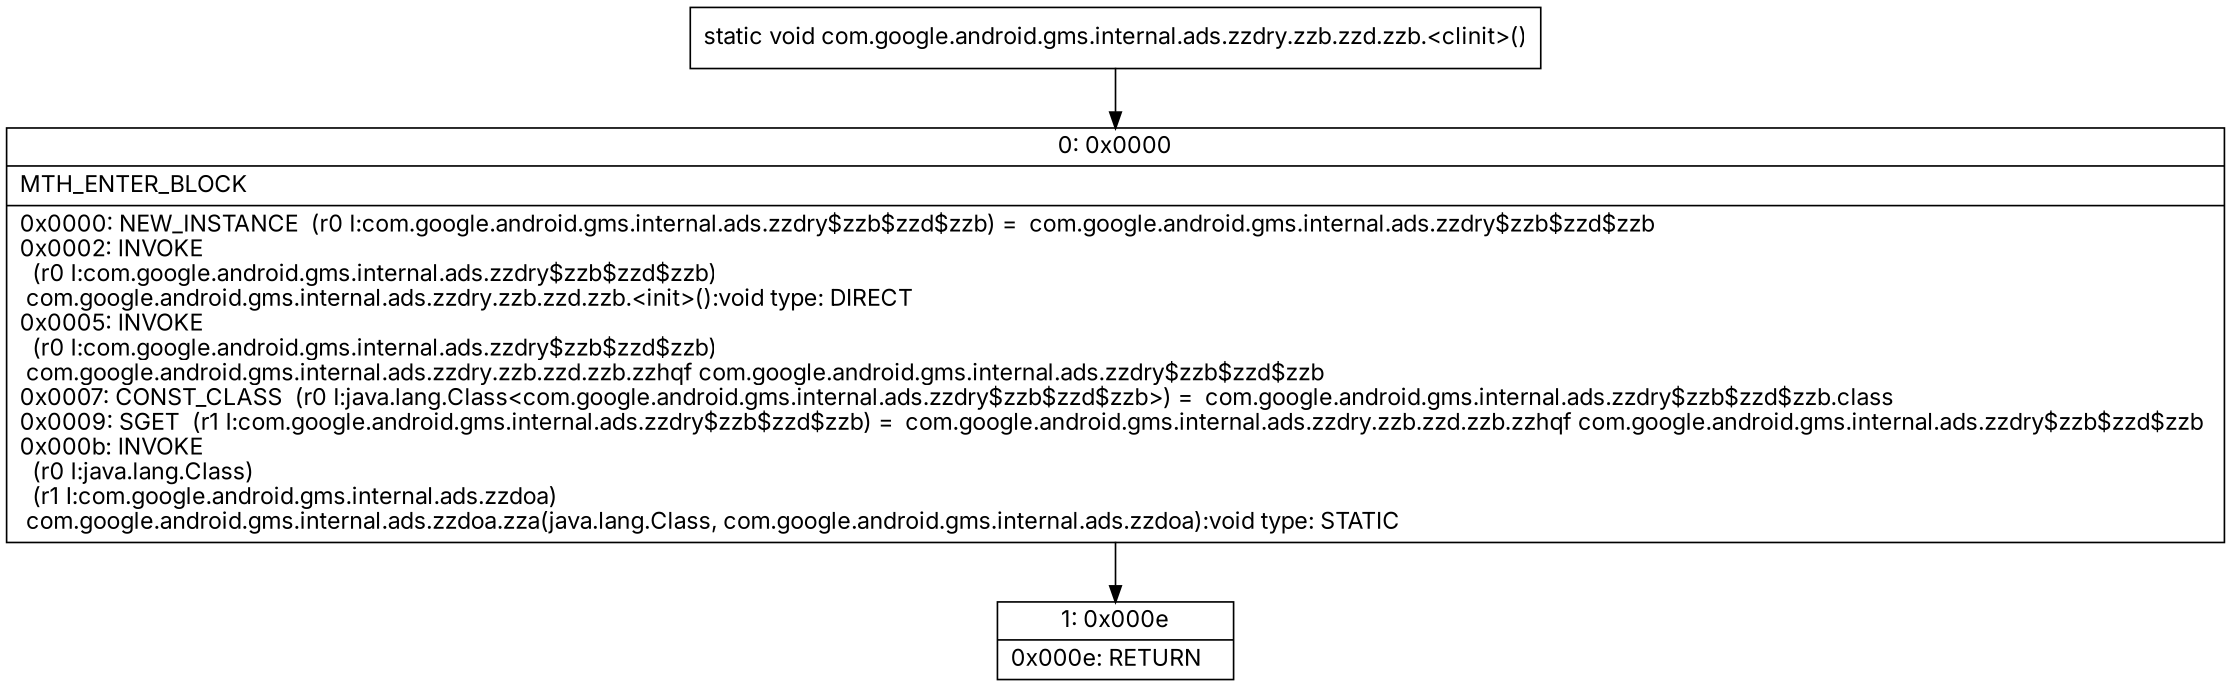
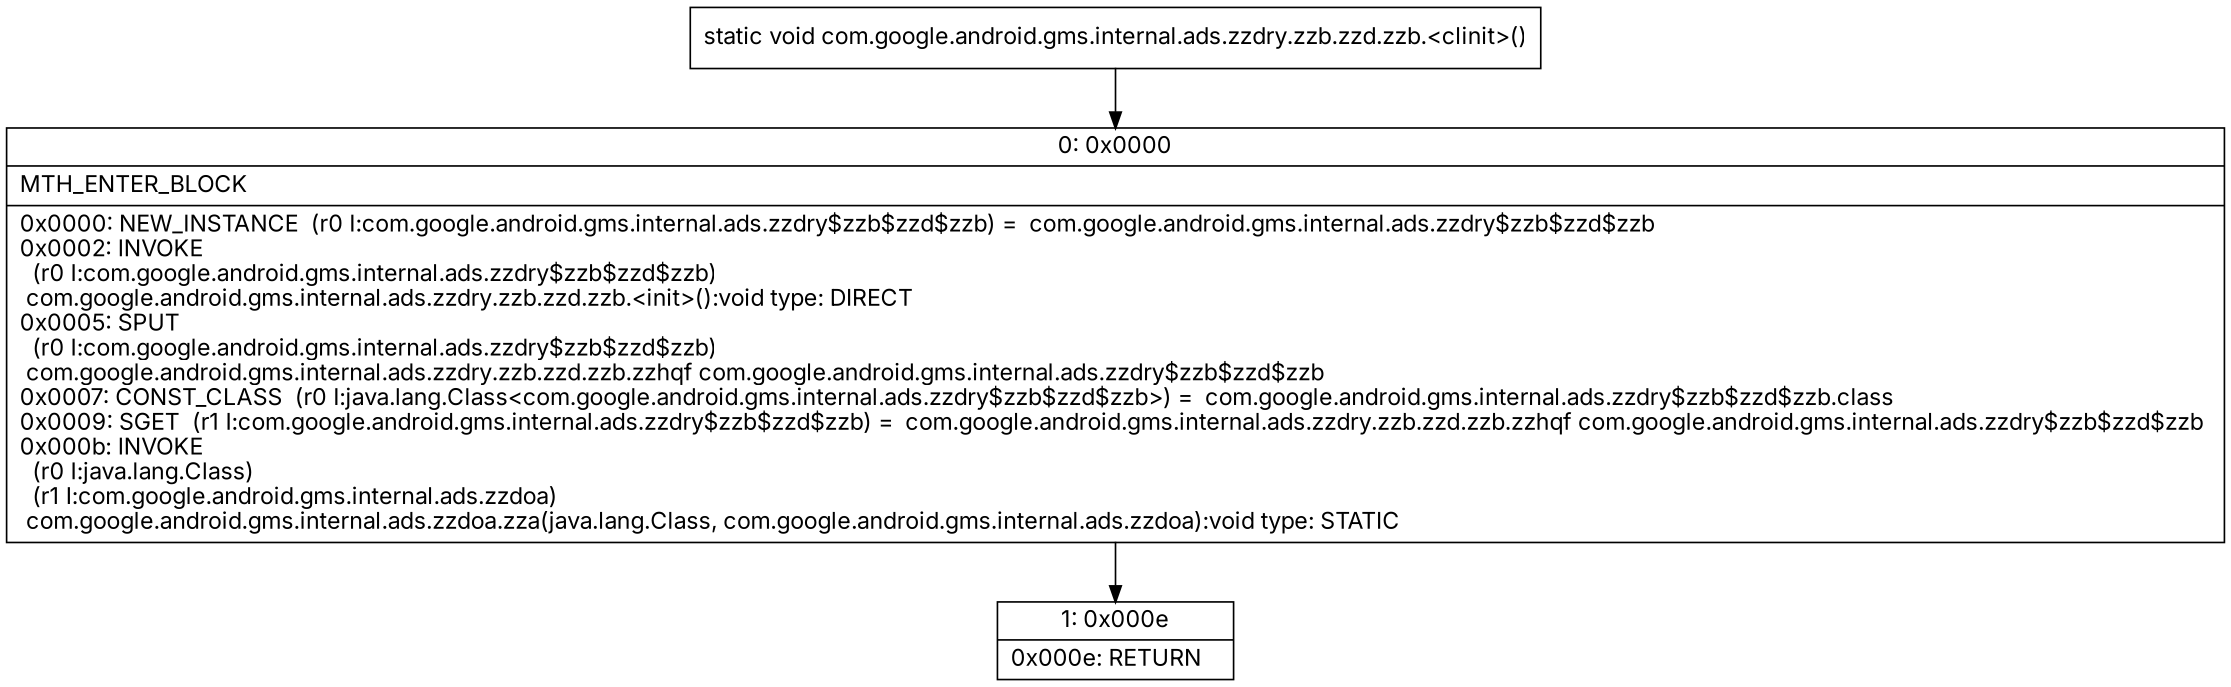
  digraph {
    fontname=Inter
    node [shape=record fontname=Inter]
    edge [fontname=Inter]
-   n1 [label="{0\:\ 0x0000|MTH_ENTER_BLOCK\l|0x0000: NEW_INSTANCE  (r0 I:com.google.android.gms.internal.ads.zzdry$zzb$zzd$zzb) =  com.google.android.gms.internal.ads.zzdry$zzb$zzd$zzb \l0x0002: INVOKE  \l  (r0 I:com.google.android.gms.internal.ads.zzdry$zzb$zzd$zzb)\l com.google.android.gms.internal.ads.zzdry.zzb.zzd.zzb.\<init\>():void type: DIRECT \l0x0005: INVOKE  \l  (r0 I:com.google.android.gms.internal.ads.zzdry$zzb$zzd$zzb)\l com.google.android.gms.internal.ads.zzdry.zzb.zzd.zzb.zzhqf com.google.android.gms.internal.ads.zzdry$zzb$zzd$zzb \l0x0007: CONST_CLASS  (r0 I:java.lang.Class\<com.google.android.gms.internal.ads.zzdry$zzb$zzd$zzb\>) =  com.google.android.gms.internal.ads.zzdry$zzb$zzd$zzb.class \l0x0009: SGET  (r1 I:com.google.android.gms.internal.ads.zzdry$zzb$zzd$zzb) =  com.google.android.gms.internal.ads.zzdry.zzb.zzd.zzb.zzhqf com.google.android.gms.internal.ads.zzdry$zzb$zzd$zzb \l0x000b: INVOKE  \l  (r0 I:java.lang.Class)\l  (r1 I:com.google.android.gms.internal.ads.zzdoa)\l com.google.android.gms.internal.ads.zzdoa.zza(java.lang.Class, com.google.android.gms.internal.ads.zzdoa):void type: STATIC \l}"]
+   n1 [label="{0\:\ 0x0000|MTH_ENTER_BLOCK\l|0x0000: NEW_INSTANCE  (r0 I:com.google.android.gms.internal.ads.zzdry$zzb$zzd$zzb) =  com.google.android.gms.internal.ads.zzdry$zzb$zzd$zzb \l0x0002: INVOKE  \l  (r0 I:com.google.android.gms.internal.ads.zzdry$zzb$zzd$zzb)\l com.google.android.gms.internal.ads.zzdry.zzb.zzd.zzb.\<init\>():void type: DIRECT \l0x0005: SPUT  \l  (r0 I:com.google.android.gms.internal.ads.zzdry$zzb$zzd$zzb)\l com.google.android.gms.internal.ads.zzdry.zzb.zzd.zzb.zzhqf com.google.android.gms.internal.ads.zzdry$zzb$zzd$zzb \l0x0007: CONST_CLASS  (r0 I:java.lang.Class\<com.google.android.gms.internal.ads.zzdry$zzb$zzd$zzb\>) =  com.google.android.gms.internal.ads.zzdry$zzb$zzd$zzb.class \l0x0009: SGET  (r1 I:com.google.android.gms.internal.ads.zzdry$zzb$zzd$zzb) =  com.google.android.gms.internal.ads.zzdry.zzb.zzd.zzb.zzhqf com.google.android.gms.internal.ads.zzdry$zzb$zzd$zzb \l0x000b: INVOKE  \l  (r0 I:java.lang.Class)\l  (r1 I:com.google.android.gms.internal.ads.zzdoa)\l com.google.android.gms.internal.ads.zzdoa.zza(java.lang.Class, com.google.android.gms.internal.ads.zzdoa):void type: STATIC \l}"]
    n2 [label="{1\:\ 0x000e|0x000e: RETURN   \l}"]
    n3 [label="{static void com.google.android.gms.internal.ads.zzdry.zzb.zzd.zzb.\<clinit\>() }"]
    n1 -> n2
    n3 -> n1
  }
